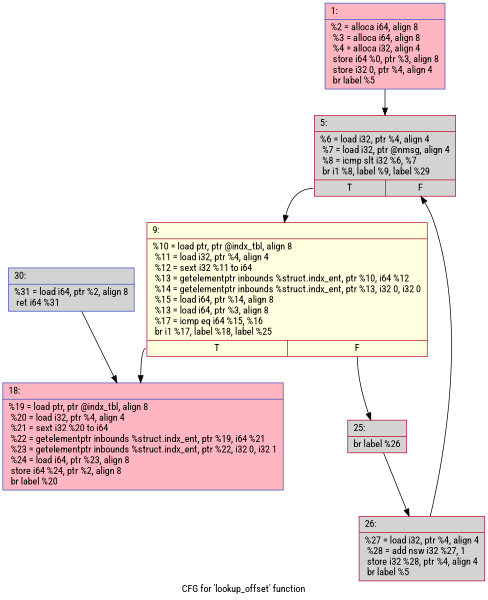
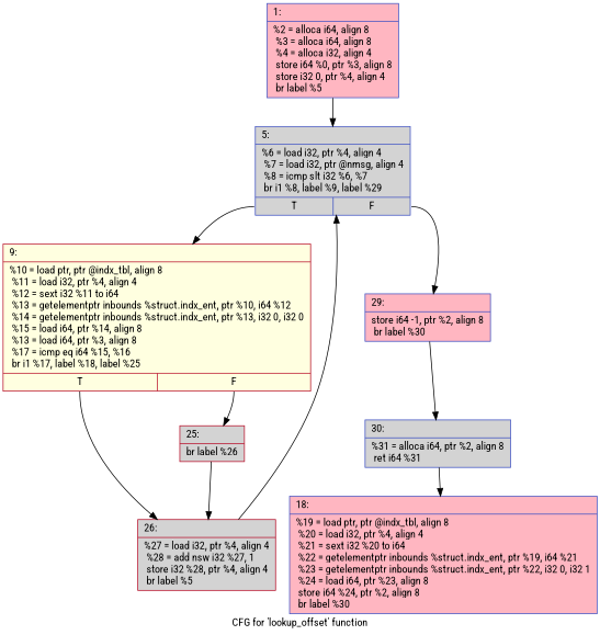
  digraph {
    fontname="Roboto Condensed"
    label="CFG for 'lookup_offset' function"
    node [color="#3d50c3ff" fillcolor=lightgrey fontname="Roboto Condensed" shape=record style=filled]
    edge [fontname="Roboto Condensed"]
    n1 [fillcolor=lightpink label="{1:\l|  %2 = alloca i64, align 8\l  %3 = alloca i64, align 8\l  %4 = alloca i32, align 4\l  store i64 %0, ptr %3, align 8\l  store i32 0, ptr %4, align 4\l  br label %5\l}"]
-   n2 [color="#b70d28ff" label="{5:\l|  %6 = load i32, ptr %4, align 4\l  %7 = load i32, ptr @nmsg, align 4\l  %8 = icmp slt i32 %6, %7\l  br i1 %8, label %9, label %29\l|{<s0>T|<s1>F}}"]
+   n2 [label="{5:\l|  %6 = load i32, ptr %4, align 4\l  %7 = load i32, ptr @nmsg, align 4\l  %8 = icmp slt i32 %6, %7\l  br i1 %8, label %9, label %29\l|{<s0>T|<s1>F}}"]
    n3 [color="#b70d28ff" fillcolor=lightyellow label="{9:\l|  %10 = load ptr, ptr @indx_tbl, align 8\l  %11 = load i32, ptr %4, align 4\l  %12 = sext i32 %11 to i64\l  %13 = getelementptr inbounds %struct.indx_ent, ptr %10, i64 %12\l  %14 = getelementptr inbounds %struct.indx_ent, ptr %13, i32 0, i32 0\l  %15 = load i64, ptr %14, align 8\l  %13 = load i64, ptr %3, align 8\l  %17 = icmp eq i64 %15, %16\l  br i1 %17, label %18, label %25\l|{<s0>T|<s1>F}}"]
-   n5 [fillcolor=lightpink label="{18:\l|  %19 = load ptr, ptr @indx_tbl, align 8\l  %20 = load i32, ptr %4, align 4\l  %21 = sext i32 %20 to i64\l  %22 = getelementptr inbounds %struct.indx_ent, ptr %19, i64 %21\l  %23 = getelementptr inbounds %struct.indx_ent, ptr %22, i32 0, i32 1\l  %24 = load i64, ptr %23, align 8\l  store i64 %24, ptr %2, align 8\l  br label %20\l}"]
+   n4 [fillcolor=lightpink label="{29:\l|  store i64 -1, ptr %2, align 8\l  br label %30\l}"]
+   n5 [fillcolor=lightpink label="{18:\l|  %19 = load ptr, ptr @indx_tbl, align 8\l  %20 = load i32, ptr %4, align 4\l  %21 = sext i32 %20 to i64\l  %22 = getelementptr inbounds %struct.indx_ent, ptr %19, i64 %21\l  %23 = getelementptr inbounds %struct.indx_ent, ptr %22, i32 0, i32 1\l  %24 = load i64, ptr %23, align 8\l  store i64 %24, ptr %2, align 8\l  br label %30\l}"]
    n6 [color="#b70d28ff" label="{25:\l|  br label %26\l}"]
-   n7 [label="{30:\l|  %31 = load i64, ptr %2, align 8\l  ret i64 %31\l}"]
+   n7 [label="{30:\l|  %31 = alloca i64, ptr %2, align 8\l  ret i64 %31\l}"]
    n8 [color="#b70d28ff" label="{26:\l|  %27 = load i32, ptr %4, align 4\l  %28 = add nsw i32 %27, 1\l  store i32 %28, ptr %4, align 4\l  br label %5\l}"]
    n1 -> n2
    n2 -> n3 [tailport=s0]
-   n3 -> n5 [tailport=s0]
+   n2 -> n4 [tailport=s1]
+   n3 -> n8 [tailport=s0]
    n3 -> n6 [tailport=s1]
+   n4 -> n7
    n6 -> n8
    n7 -> n5
    n8 -> n2
  }
